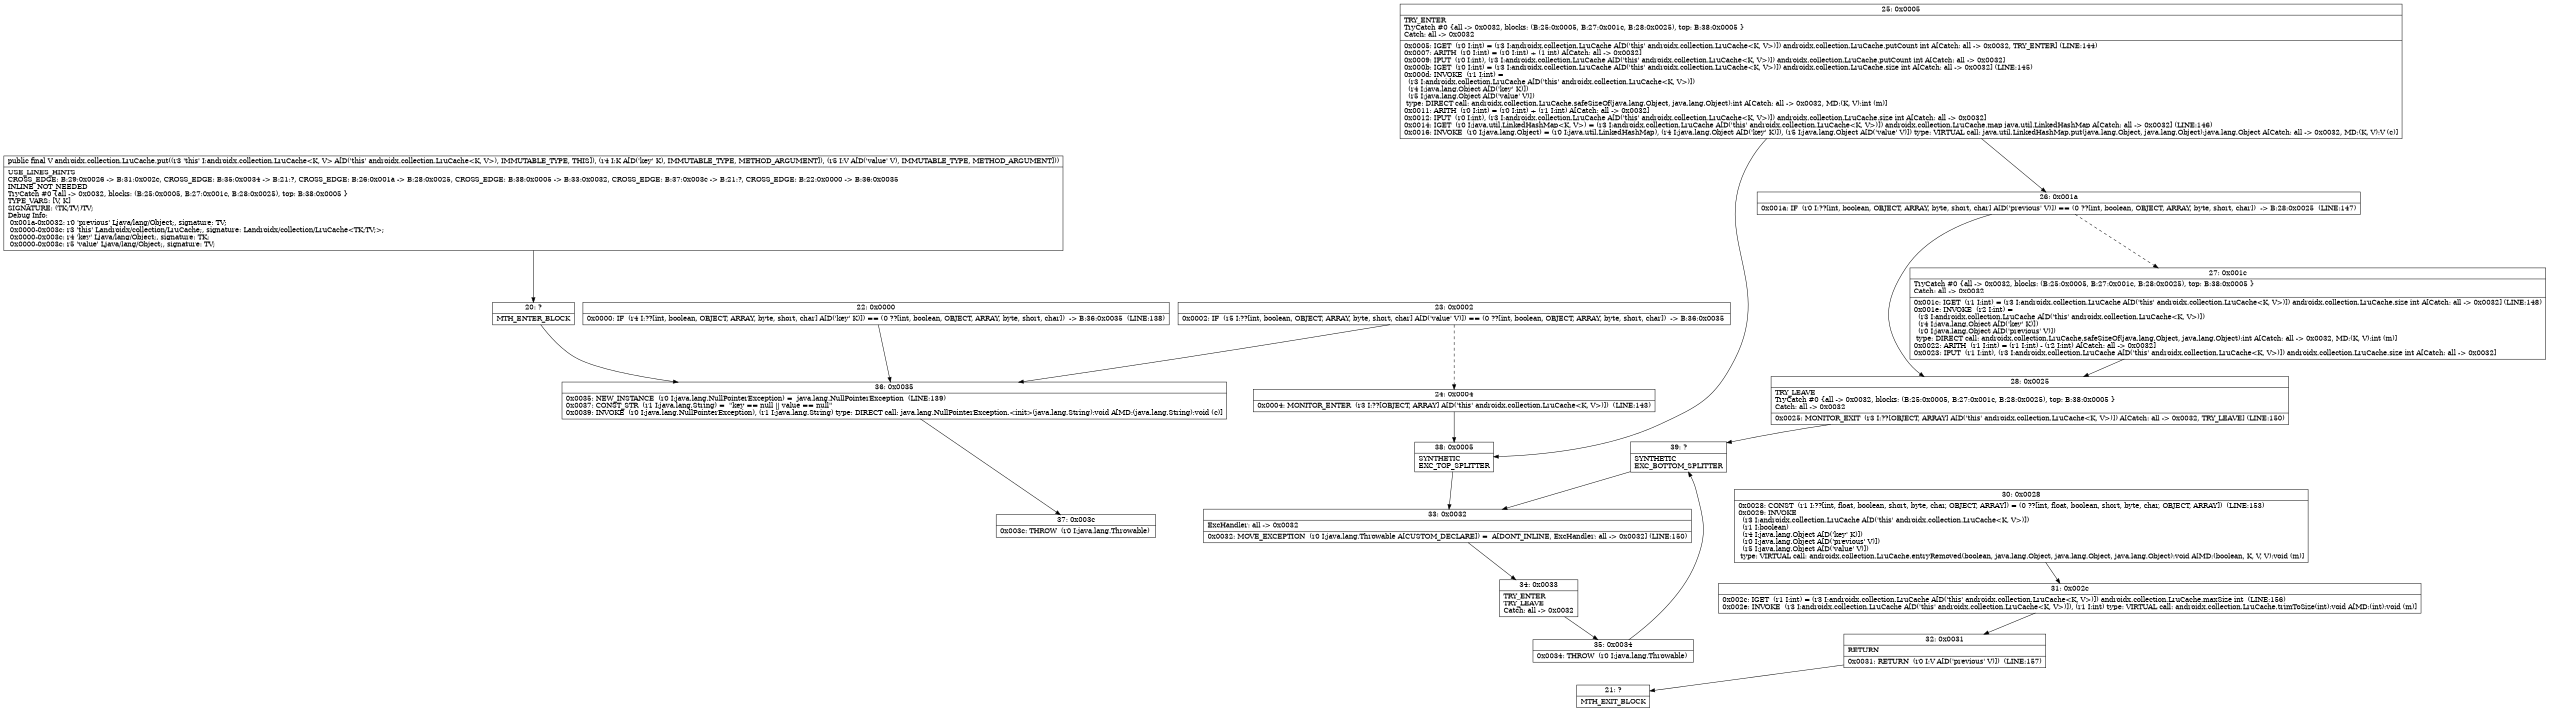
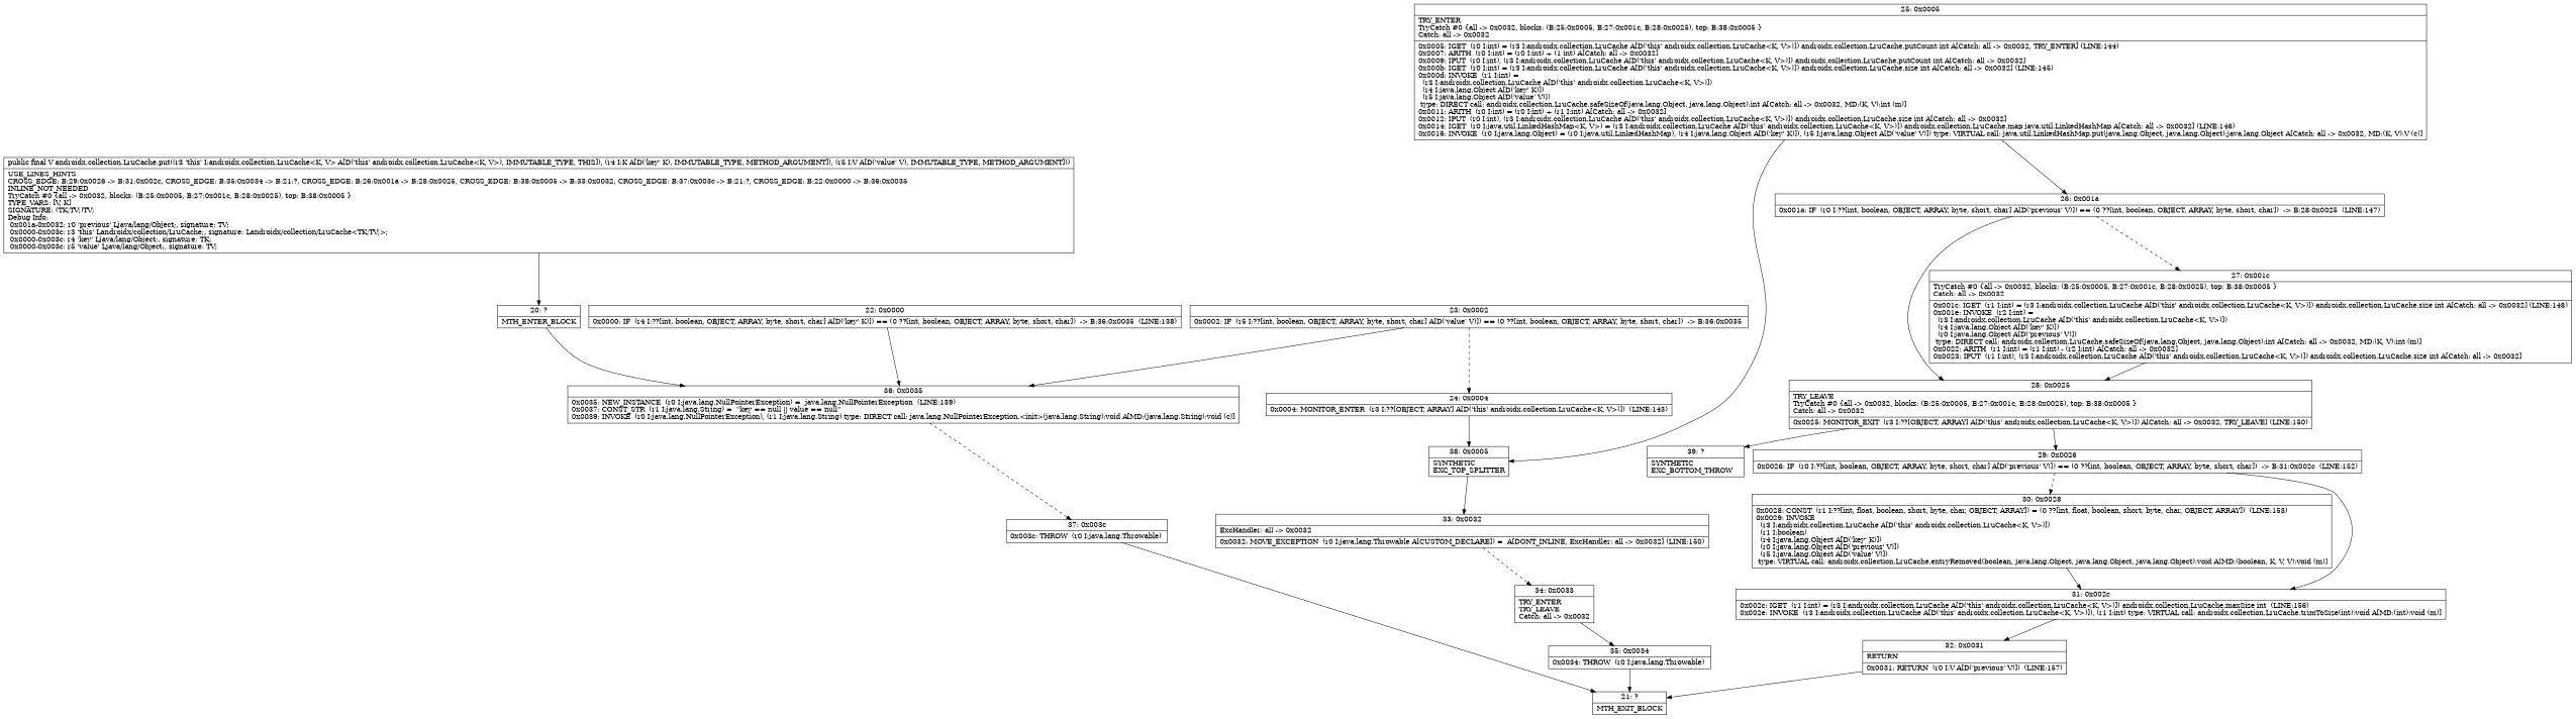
  digraph {
    node [shape=record]
    n1 [label="{20\:\ ?|MTH_ENTER_BLOCK\l}"]
    n2 [label="{36\:\ 0x0035|0x0035: NEW_INSTANCE  (r0 I:java.lang.NullPointerException) =  java.lang.NullPointerException  (LINE:139)\l0x0037: CONST_STR  (r1 I:java.lang.String) =  \"key == null \|\| value == null\" \l0x0039: INVOKE  (r0 I:java.lang.NullPointerException), (r1 I:java.lang.String) type: DIRECT call: java.lang.NullPointerException.\<init\>(java.lang.String):void A[MD:(java.lang.String):void (c)]\l}"]
    n3 [label="{22\:\ 0x0000|0x0000: IF  (r4 I:??[int, boolean, OBJECT, ARRAY, byte, short, char] A[D('key' K)]) == (0 ??[int, boolean, OBJECT, ARRAY, byte, short, char])  \-\> B:36:0x0035  (LINE:138)\l}"]
    n4 [label="{23\:\ 0x0002|0x0002: IF  (r5 I:??[int, boolean, OBJECT, ARRAY, byte, short, char] A[D('value' V)]) == (0 ??[int, boolean, OBJECT, ARRAY, byte, short, char])  \-\> B:36:0x0035 \l}"]
    n5 [label="{24\:\ 0x0004|0x0004: MONITOR_ENTER  (r3 I:??[OBJECT, ARRAY] A[D('this' androidx.collection.LruCache\<K, V\>)])  (LINE:143)\l}"]
    n6 [label="{37\:\ 0x003c|0x003c: THROW  (r0 I:java.lang.Throwable) \l}"]
    n7 [label="{38\:\ 0x0005|SYNTHETIC\lEXC_TOP_SPLITTER\l}"]
    n8 [label="{33\:\ 0x0032|ExcHandler: all \-\> 0x0032\l|0x0032: MOVE_EXCEPTION  (r0 I:java.lang.Throwable A[CUSTOM_DECLARE]) =  A[DONT_INLINE, ExcHandler: all \-\> 0x0032] (LINE:150)\l}"]
    n9 [label="{25\:\ 0x0005|TRY_ENTER\lTryCatch #0 \{all \-\> 0x0032, blocks: (B:25:0x0005, B:27:0x001c, B:28:0x0025), top: B:38:0x0005 \}\lCatch: all \-\> 0x0032\l|0x0005: IGET  (r0 I:int) = (r3 I:androidx.collection.LruCache A[D('this' androidx.collection.LruCache\<K, V\>)]) androidx.collection.LruCache.putCount int A[Catch: all \-\> 0x0032, TRY_ENTER] (LINE:144)\l0x0007: ARITH  (r0 I:int) = (r0 I:int) + (1 int) A[Catch: all \-\> 0x0032]\l0x0009: IPUT  (r0 I:int), (r3 I:androidx.collection.LruCache A[D('this' androidx.collection.LruCache\<K, V\>)]) androidx.collection.LruCache.putCount int A[Catch: all \-\> 0x0032]\l0x000b: IGET  (r0 I:int) = (r3 I:androidx.collection.LruCache A[D('this' androidx.collection.LruCache\<K, V\>)]) androidx.collection.LruCache.size int A[Catch: all \-\> 0x0032] (LINE:145)\l0x000d: INVOKE  (r1 I:int) = \l  (r3 I:androidx.collection.LruCache A[D('this' androidx.collection.LruCache\<K, V\>)])\l  (r4 I:java.lang.Object A[D('key' K)])\l  (r5 I:java.lang.Object A[D('value' V)])\l type: DIRECT call: androidx.collection.LruCache.safeSizeOf(java.lang.Object, java.lang.Object):int A[Catch: all \-\> 0x0032, MD:(K, V):int (m)]\l0x0011: ARITH  (r0 I:int) = (r0 I:int) + (r1 I:int) A[Catch: all \-\> 0x0032]\l0x0012: IPUT  (r0 I:int), (r3 I:androidx.collection.LruCache A[D('this' androidx.collection.LruCache\<K, V\>)]) androidx.collection.LruCache.size int A[Catch: all \-\> 0x0032]\l0x0014: IGET  (r0 I:java.util.LinkedHashMap\<K, V\>) = (r3 I:androidx.collection.LruCache A[D('this' androidx.collection.LruCache\<K, V\>)]) androidx.collection.LruCache.map java.util.LinkedHashMap A[Catch: all \-\> 0x0032] (LINE:146)\l0x0016: INVOKE  (r0 I:java.lang.Object) = (r0 I:java.util.LinkedHashMap), (r4 I:java.lang.Object A[D('key' K)]), (r5 I:java.lang.Object A[D('value' V)]) type: VIRTUAL call: java.util.LinkedHashMap.put(java.lang.Object, java.lang.Object):java.lang.Object A[Catch: all \-\> 0x0032, MD:(K, V):V (c)]\l}"]
    n10 [label="{26\:\ 0x001a|0x001a: IF  (r0 I:??[int, boolean, OBJECT, ARRAY, byte, short, char] A[D('previous' V)]) == (0 ??[int, boolean, OBJECT, ARRAY, byte, short, char])  \-\> B:28:0x0025  (LINE:147)\l}"]
    n11 [label="{34\:\ 0x0033|TRY_ENTER\lTRY_LEAVE\lCatch: all \-\> 0x0032\l}"]
    n12 [label="{27\:\ 0x001c|TryCatch #0 \{all \-\> 0x0032, blocks: (B:25:0x0005, B:27:0x001c, B:28:0x0025), top: B:38:0x0005 \}\lCatch: all \-\> 0x0032\l|0x001c: IGET  (r1 I:int) = (r3 I:androidx.collection.LruCache A[D('this' androidx.collection.LruCache\<K, V\>)]) androidx.collection.LruCache.size int A[Catch: all \-\> 0x0032] (LINE:148)\l0x001e: INVOKE  (r2 I:int) = \l  (r3 I:androidx.collection.LruCache A[D('this' androidx.collection.LruCache\<K, V\>)])\l  (r4 I:java.lang.Object A[D('key' K)])\l  (r0 I:java.lang.Object A[D('previous' V)])\l type: DIRECT call: androidx.collection.LruCache.safeSizeOf(java.lang.Object, java.lang.Object):int A[Catch: all \-\> 0x0032, MD:(K, V):int (m)]\l0x0022: ARITH  (r1 I:int) = (r1 I:int) \- (r2 I:int) A[Catch: all \-\> 0x0032]\l0x0023: IPUT  (r1 I:int), (r3 I:androidx.collection.LruCache A[D('this' androidx.collection.LruCache\<K, V\>)]) androidx.collection.LruCache.size int A[Catch: all \-\> 0x0032]\l}"]
    n13 [label="{28\:\ 0x0025|TRY_LEAVE\lTryCatch #0 \{all \-\> 0x0032, blocks: (B:25:0x0005, B:27:0x001c, B:28:0x0025), top: B:38:0x0005 \}\lCatch: all \-\> 0x0032\l|0x0025: MONITOR_EXIT  (r3 I:??[OBJECT, ARRAY] A[D('this' androidx.collection.LruCache\<K, V\>)]) A[Catch: all \-\> 0x0032, TRY_LEAVE] (LINE:150)\l}"]
-   n15 [label="{39\:\ ?|SYNTHETIC\lEXC_BOTTOM_SPLITTER\l}"]
+   n14 [label="{29\:\ 0x0026|0x0026: IF  (r0 I:??[int, boolean, OBJECT, ARRAY, byte, short, char] A[D('previous' V)]) == (0 ??[int, boolean, OBJECT, ARRAY, byte, short, char])  \-\> B:31:0x002c  (LINE:152)\l}"]
+   n15 [label="{39\:\ ?|SYNTHETIC\lEXC_BOTTOM_THROW\l}"]
    n16 [label="{30\:\ 0x0028|0x0028: CONST  (r1 I:??[int, float, boolean, short, byte, char, OBJECT, ARRAY]) = (0 ??[int, float, boolean, short, byte, char, OBJECT, ARRAY])  (LINE:153)\l0x0029: INVOKE  \l  (r3 I:androidx.collection.LruCache A[D('this' androidx.collection.LruCache\<K, V\>)])\l  (r1 I:boolean)\l  (r4 I:java.lang.Object A[D('key' K)])\l  (r0 I:java.lang.Object A[D('previous' V)])\l  (r5 I:java.lang.Object A[D('value' V)])\l type: VIRTUAL call: androidx.collection.LruCache.entryRemoved(boolean, java.lang.Object, java.lang.Object, java.lang.Object):void A[MD:(boolean, K, V, V):void (m)]\l}"]
    n17 [label="{31\:\ 0x002c|0x002c: IGET  (r1 I:int) = (r3 I:androidx.collection.LruCache A[D('this' androidx.collection.LruCache\<K, V\>)]) androidx.collection.LruCache.maxSize int  (LINE:156)\l0x002e: INVOKE  (r3 I:androidx.collection.LruCache A[D('this' androidx.collection.LruCache\<K, V\>)]), (r1 I:int) type: VIRTUAL call: androidx.collection.LruCache.trimToSize(int):void A[MD:(int):void (m)]\l}"]
    n18 [label="{32\:\ 0x0031|RETURN\l|0x0031: RETURN  (r0 I:V A[D('previous' V)])  (LINE:157)\l}"]
    n19 [label="{21\:\ ?|MTH_EXIT_BLOCK\l}"]
    n20 [label="{35\:\ 0x0034|0x0034: THROW  (r0 I:java.lang.Throwable) \l}"]
    n21 [label="{public final V androidx.collection.LruCache.put((r3 'this' I:androidx.collection.LruCache\<K, V\> A[D('this' androidx.collection.LruCache\<K, V\>), IMMUTABLE_TYPE, THIS]), (r4 I:K A[D('key' K), IMMUTABLE_TYPE, METHOD_ARGUMENT]), (r5 I:V A[D('value' V), IMMUTABLE_TYPE, METHOD_ARGUMENT]))  | USE_LINES_HINTS\lCROSS_EDGE: B:29:0x0026 \-\> B:31:0x002c, CROSS_EDGE: B:35:0x0034 \-\> B:21:?, CROSS_EDGE: B:26:0x001a \-\> B:28:0x0025, CROSS_EDGE: B:38:0x0005 \-\> B:33:0x0032, CROSS_EDGE: B:37:0x003c \-\> B:21:?, CROSS_EDGE: B:22:0x0000 \-\> B:36:0x0035\lINLINE_NOT_NEEDED\lTryCatch #0 \{all \-\> 0x0032, blocks: (B:25:0x0005, B:27:0x001c, B:28:0x0025), top: B:38:0x0005 \}\lTYPE_VARS: [V, K]\lSIGNATURE: (TK;TV;)TV;\lDebug Info:\l  0x001a\-0x0032: r0 'previous' Ljava\/lang\/Object;, signature: TV;\l  0x0000\-0x003c: r3 'this' Landroidx\/collection\/LruCache;, signature: Landroidx\/collection\/LruCache\<TK;TV;\>;\l  0x0000\-0x003c: r4 'key' Ljava\/lang\/Object;, signature: TK;\l  0x0000\-0x003c: r5 'value' Ljava\/lang\/Object;, signature: TV;\l}"]
    n1 -> n2
-   n2 -> n6
+   n2 -> n6 [style=dashed]
    n3 -> n2
    n4 -> n2
    n4 -> n5 [style=dashed]
    n5 -> n7
+   n6 -> n19
    n7 -> n8
-   n8 -> n11
+   n8 -> n11 [style=dashed]
    n9 -> n7
    n9 -> n10
    n10 -> n12 [style=dashed]
    n10 -> n13
    n11 -> n20
    n12 -> n13
+   n13 -> n14
    n13 -> n15
-   n15 -> n8
+   n14 -> n16 [style=dashed]
+   n14 -> n17
    n16 -> n17
    n17 -> n18
    n18 -> n19
-   n20 -> n15
+   n20 -> n19
    n21 -> n1
  }
